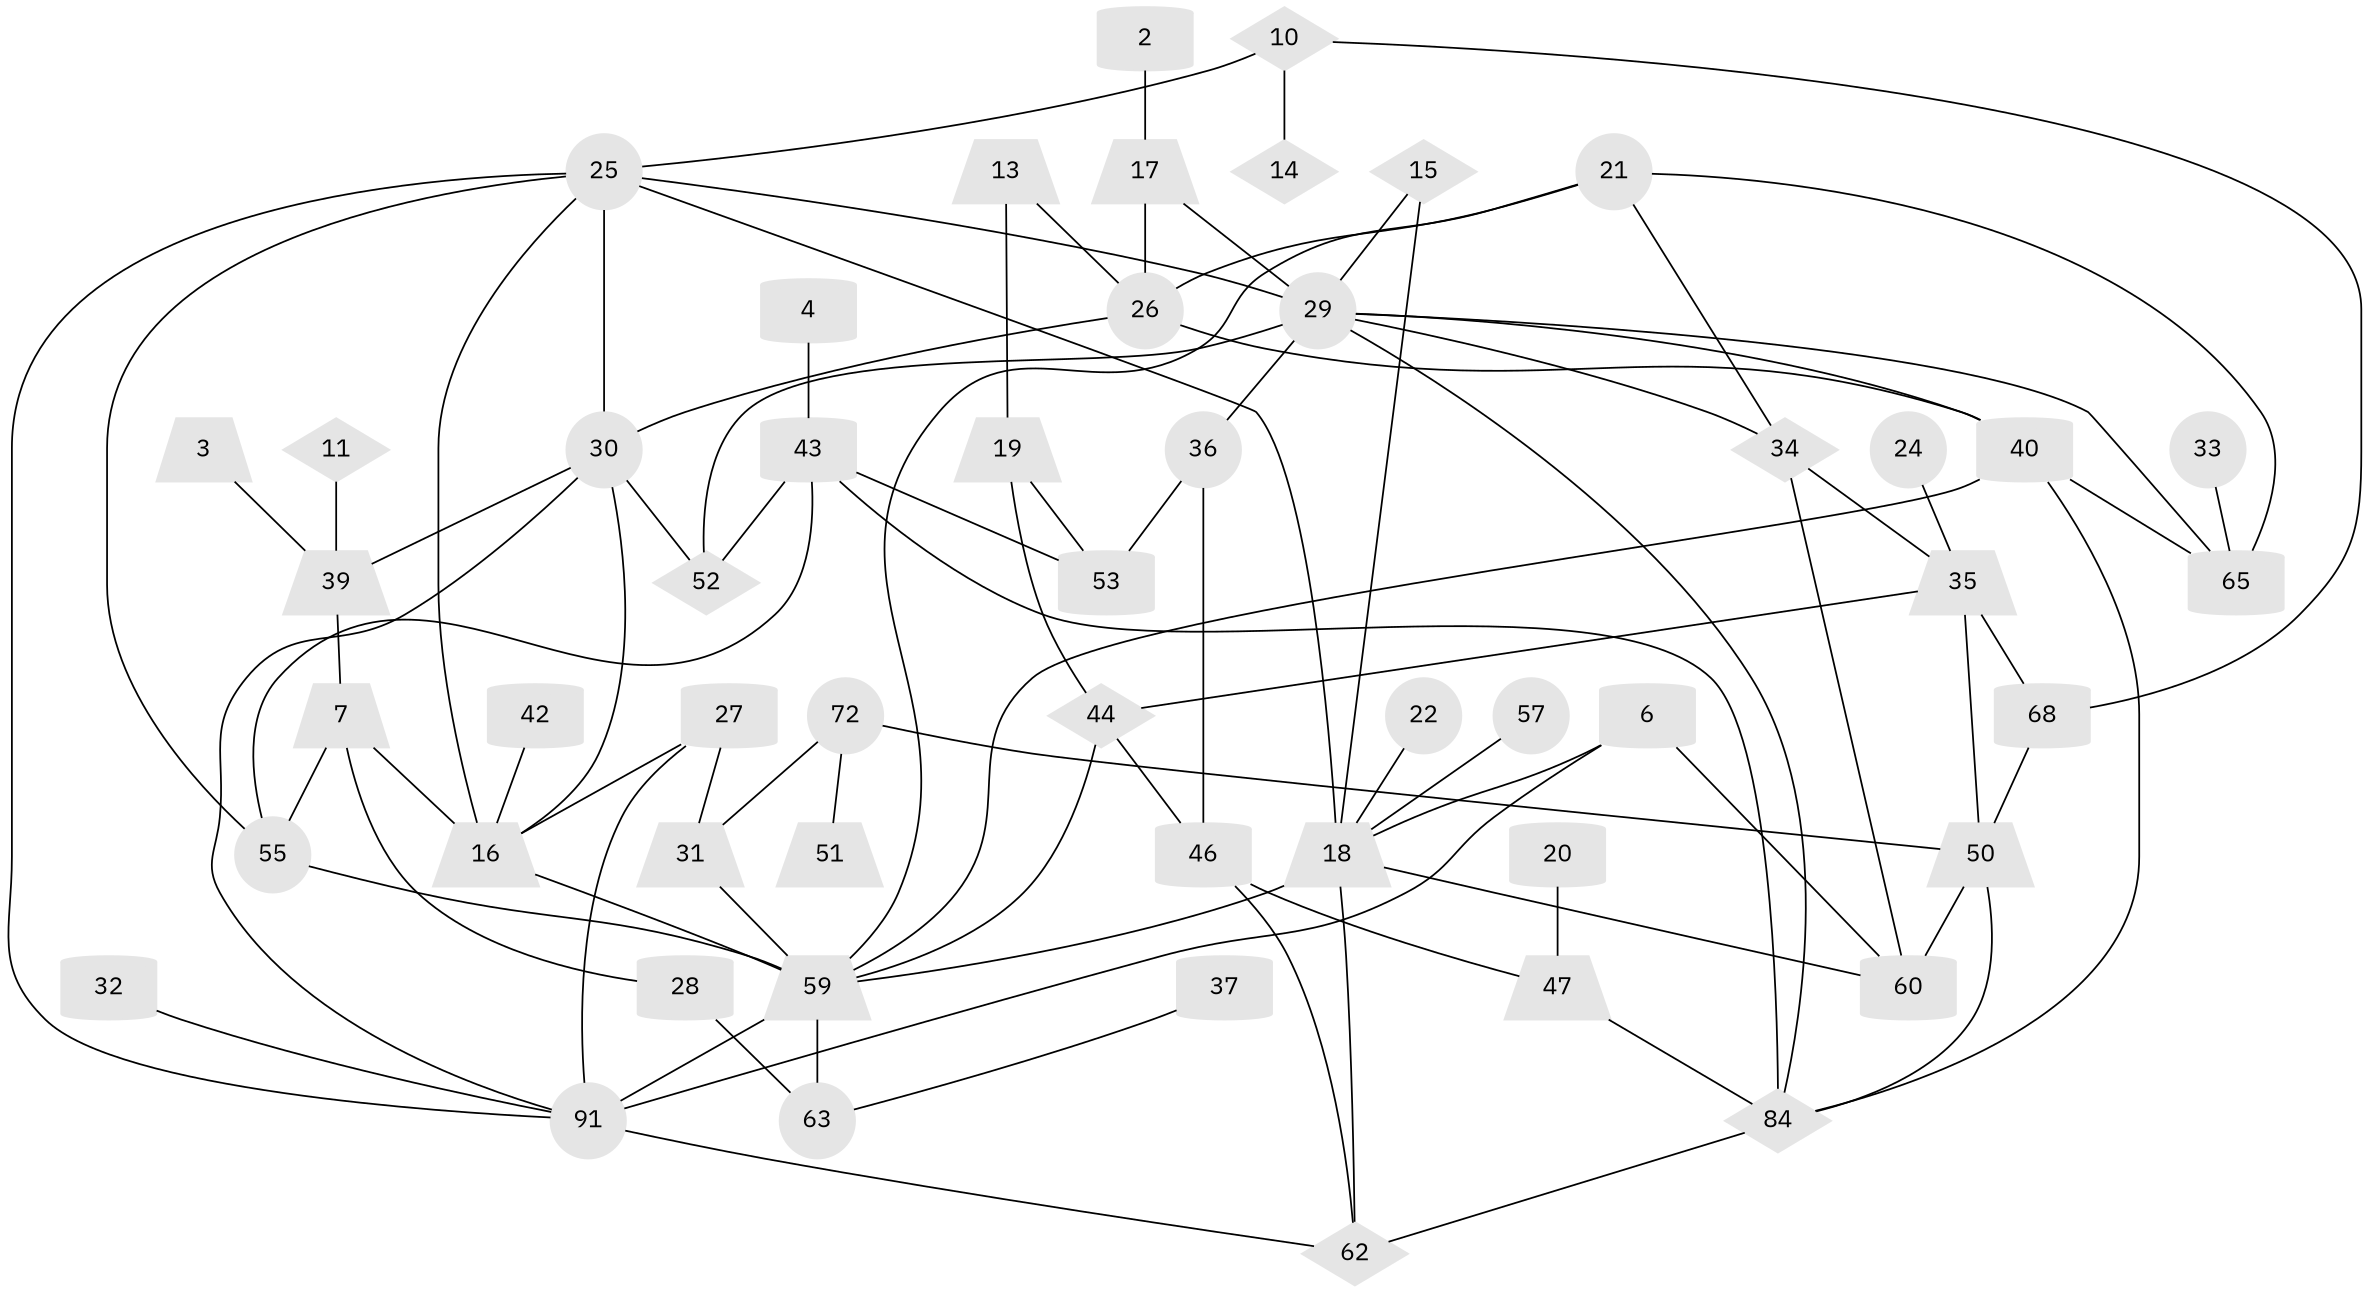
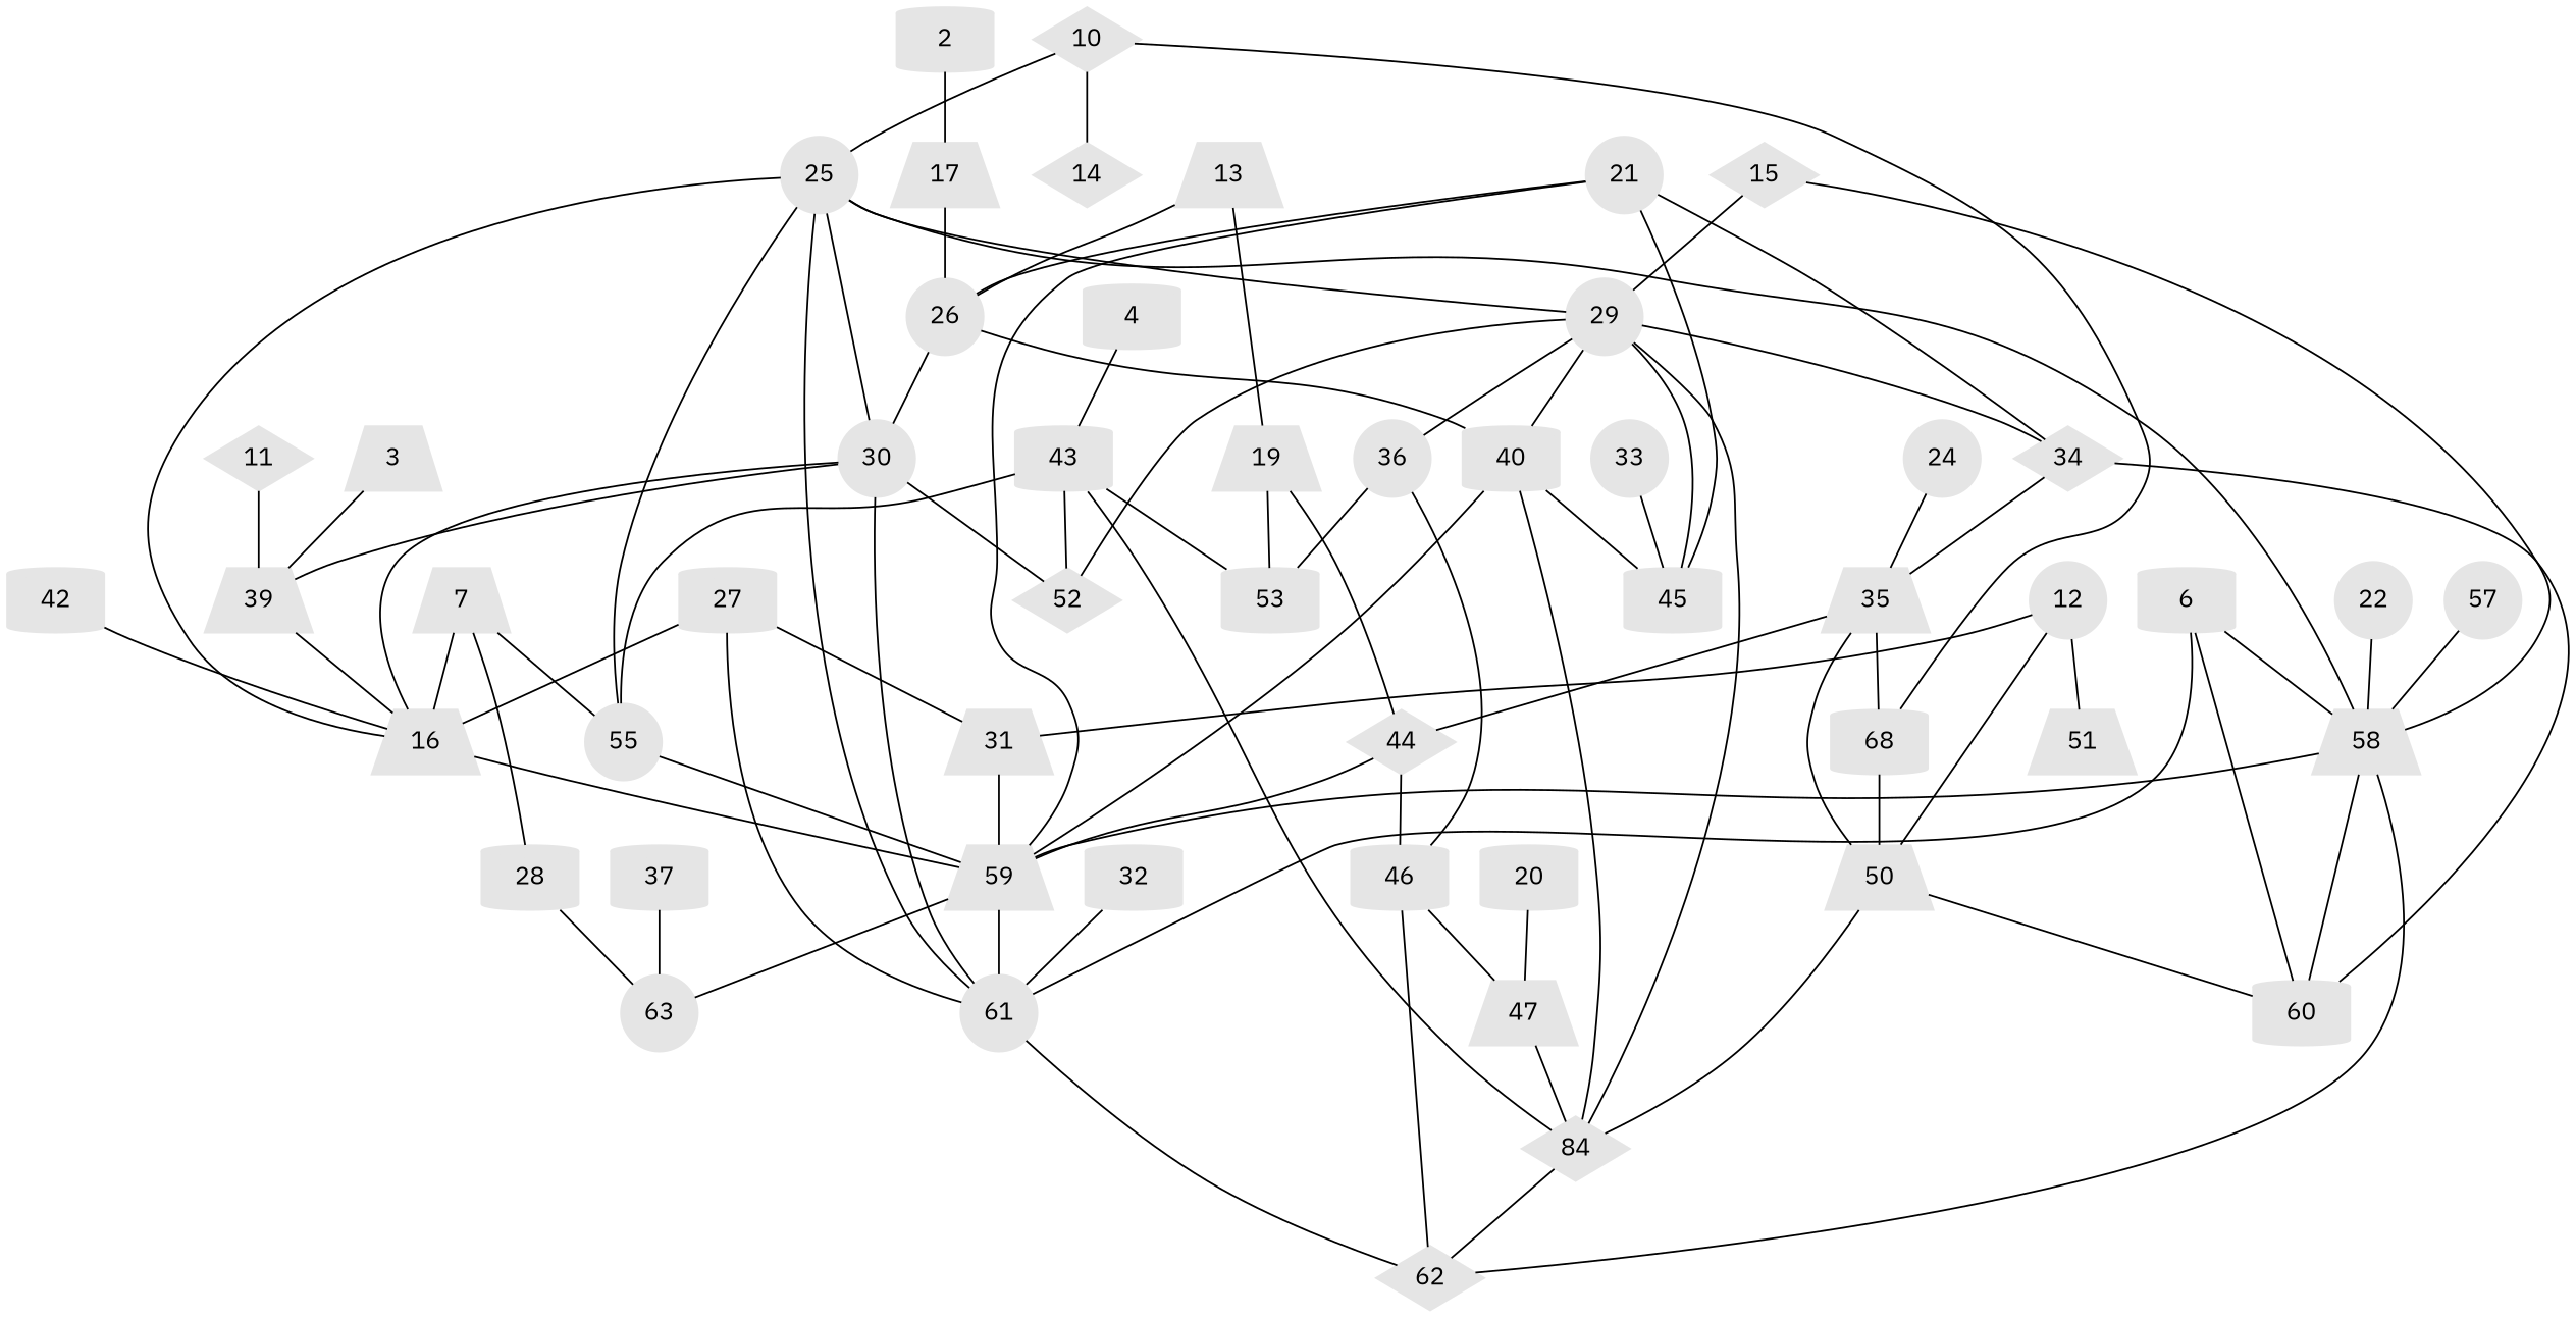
  graph {
    fontname="IBM Plex Sans"
    node [color=gray90 fontname="IBM Plex Sans" shape=cylinder style=filled]
    edge [fontname="IBM Plex Sans" weight=1.0]
    17 [shape=trapezium]
    2
    26 [shape=circle]
    29 [shape=circle]
    3 [shape=trapezium]
    39 [shape=trapezium]
    n7 [label=16 shape=trapezium]
    4
    43
    55 [shape=circle]
    53
    52 [shape=diamond]
    n13 [label=84 shape=diamond]
-   58 [shape=trapezium label=18]
+   58 [shape=trapezium]
    6
    60
-   61 [shape=circle label=91]
+   61 [shape=circle]
    59 [shape=trapezium]
    62 [shape=diamond]
    7 [shape=trapezium]
    28
    63 [shape=circle]
    10 [shape=diamond]
    14 [shape=diamond]
    25 [shape=circle]
    n26 [label=68]
    30 [shape=circle]
    50 [shape=trapezium]
    11 [shape=diamond]
-   12 [shape=circle label=72]
+   12 [shape=circle]
    31 [shape=trapezium]
    51 [shape=trapezium]
    13 [shape=trapezium]
    19 [shape=trapezium]
    44 [shape=diamond]
    40
    15 [shape=diamond]
    34 [shape=diamond]
-   45 [label=65]
+   45
    36 [shape=circle]
    46
    47 [shape=trapezium]
    20
    21 [shape=circle]
    35 [shape=trapezium]
    22 [shape=circle]
    24 [shape=circle]
    27
    32
    33 [shape=circle]
    37
    42
    57 [shape=circle]
    17 -- 26
-   17 -- 29
    2 -- 17
    26 -- 30
    26 -- 40
    29 -- 52
    29 -- n13
    29 -- 40
    29 -- 34
    29 -- 45
    29 -- 36
    3 -- 39
-   39 -- 7
+   39 -- n7
    n7 -- 59 [weight=3.0]
    4 -- 43
    43 -- 55
    43 -- 53
    43 -- 52
    43 -- n13
    55 -- 59
    n13 -- 62
    58 -- 60
    58 -- 59
    58 -- 62
    6 -- 58
    6 -- 60
    6 -- 61
    61 -- 62
    59 -- 61
    59 -- 63
    7 -- n7
    7 -- 55
    7 -- 28
    28 -- 63
    10 -- 14
    10 -- 25
    10 -- n26
    25 -- 29
    25 -- n7
    25 -- 55
    25 -- 58
    25 -- 61
    25 -- 30
    n26 -- 50
    30 -- 39
    30 -- n7
    30 -- 52
    30 -- 61
    50 -- n13
    50 -- 60
    11 -- 39
    12 -- 50
    12 -- 31
    12 -- 51
    31 -- 59
    13 -- 26 [weight=2.0]
    13 -- 19
    19 -- 53
    19 -- 44
    44 -- 59 [weight=2.0]
    44 -- 46
    40 -- n13
    40 -- 59
    40 -- 45
    15 -- 29
    15 -- 58
    34 -- 60
    34 -- 35
    36 -- 53
    36 -- 46
    46 -- 62
    46 -- 47
    47 -- n13
    20 -- 47
    21 -- 26
    21 -- 59
    21 -- 34
    21 -- 45
    35 -- n26
    35 -- 50
    35 -- 44
    22 -- 58
    24 -- 35
    27 -- n7
    27 -- 61
    27 -- 31
    32 -- 61
    33 -- 45
    37 -- 63
    42 -- n7
    57 -- 58
  }
